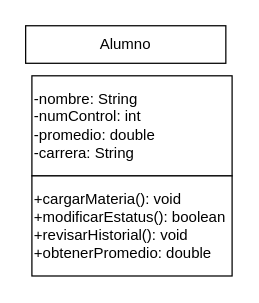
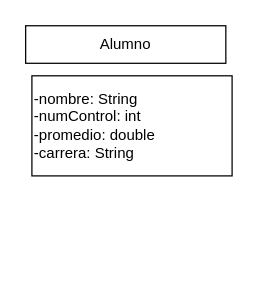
  <mxCell id="0" />
  <mxCell id="1" parent="0" />
  <mxCell id="2" value="-nombre: String&lt;div&gt;-numControl: int&lt;/div&gt;&lt;div&gt;-promedio: double&lt;/div&gt;&lt;div style=&quot;&quot;&gt;-carrera: String&lt;/div&gt;" style="rounded=0;whiteSpace=wrap;html=1;align=left;" vertex="1" parent="1"><mxGeometry x="25" y="60" width="160" height="80" as="geometry" /></mxCell>
- <mxCell id="3" value="+cargarMateria(): void&lt;div&gt;+modificarEstatus(): boolean&lt;/div&gt;&lt;div&gt;+revisarHistorial(): void&lt;/div&gt;&lt;div&gt;+obtenerPromedio: double&lt;/div&gt;" style="rounded=0;whiteSpace=wrap;html=1;align=left;" vertex="1" parent="1"><mxGeometry x="25" y="140" width="160" height="80" as="geometry" /></mxCell>
  <mxCell id="4" value="Alumno" style="rounded=0;whiteSpace=wrap;html=1;" vertex="1" parent="1"><mxGeometry x="20" y="20" width="160" height="30" as="geometry" /></mxCell>
